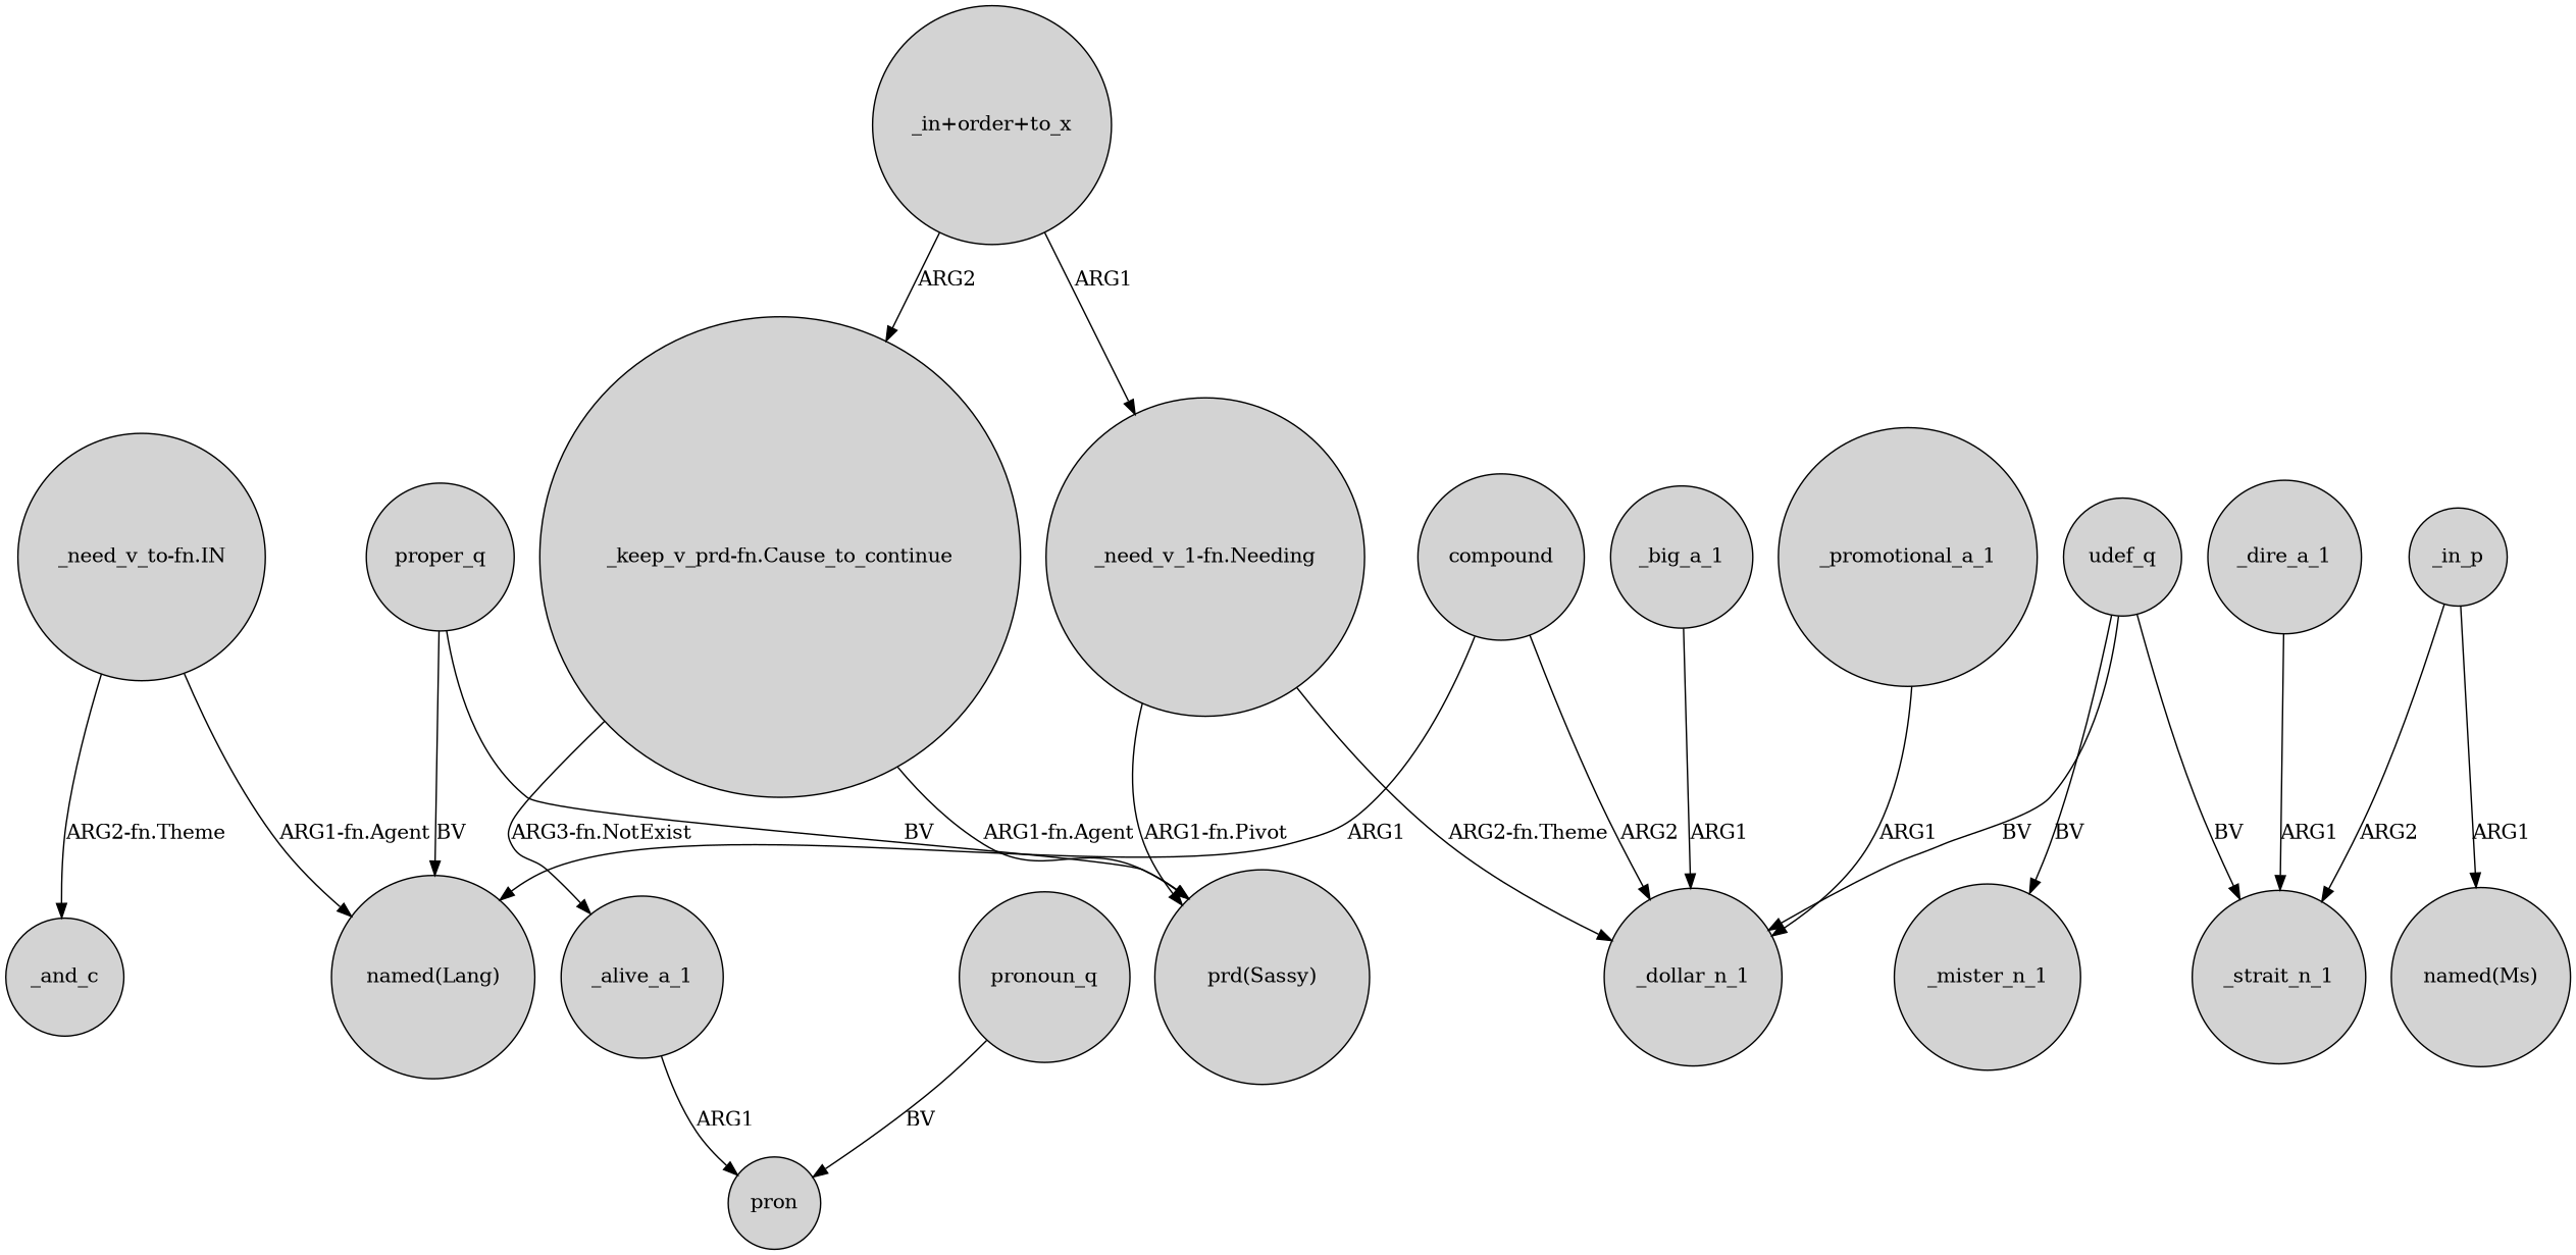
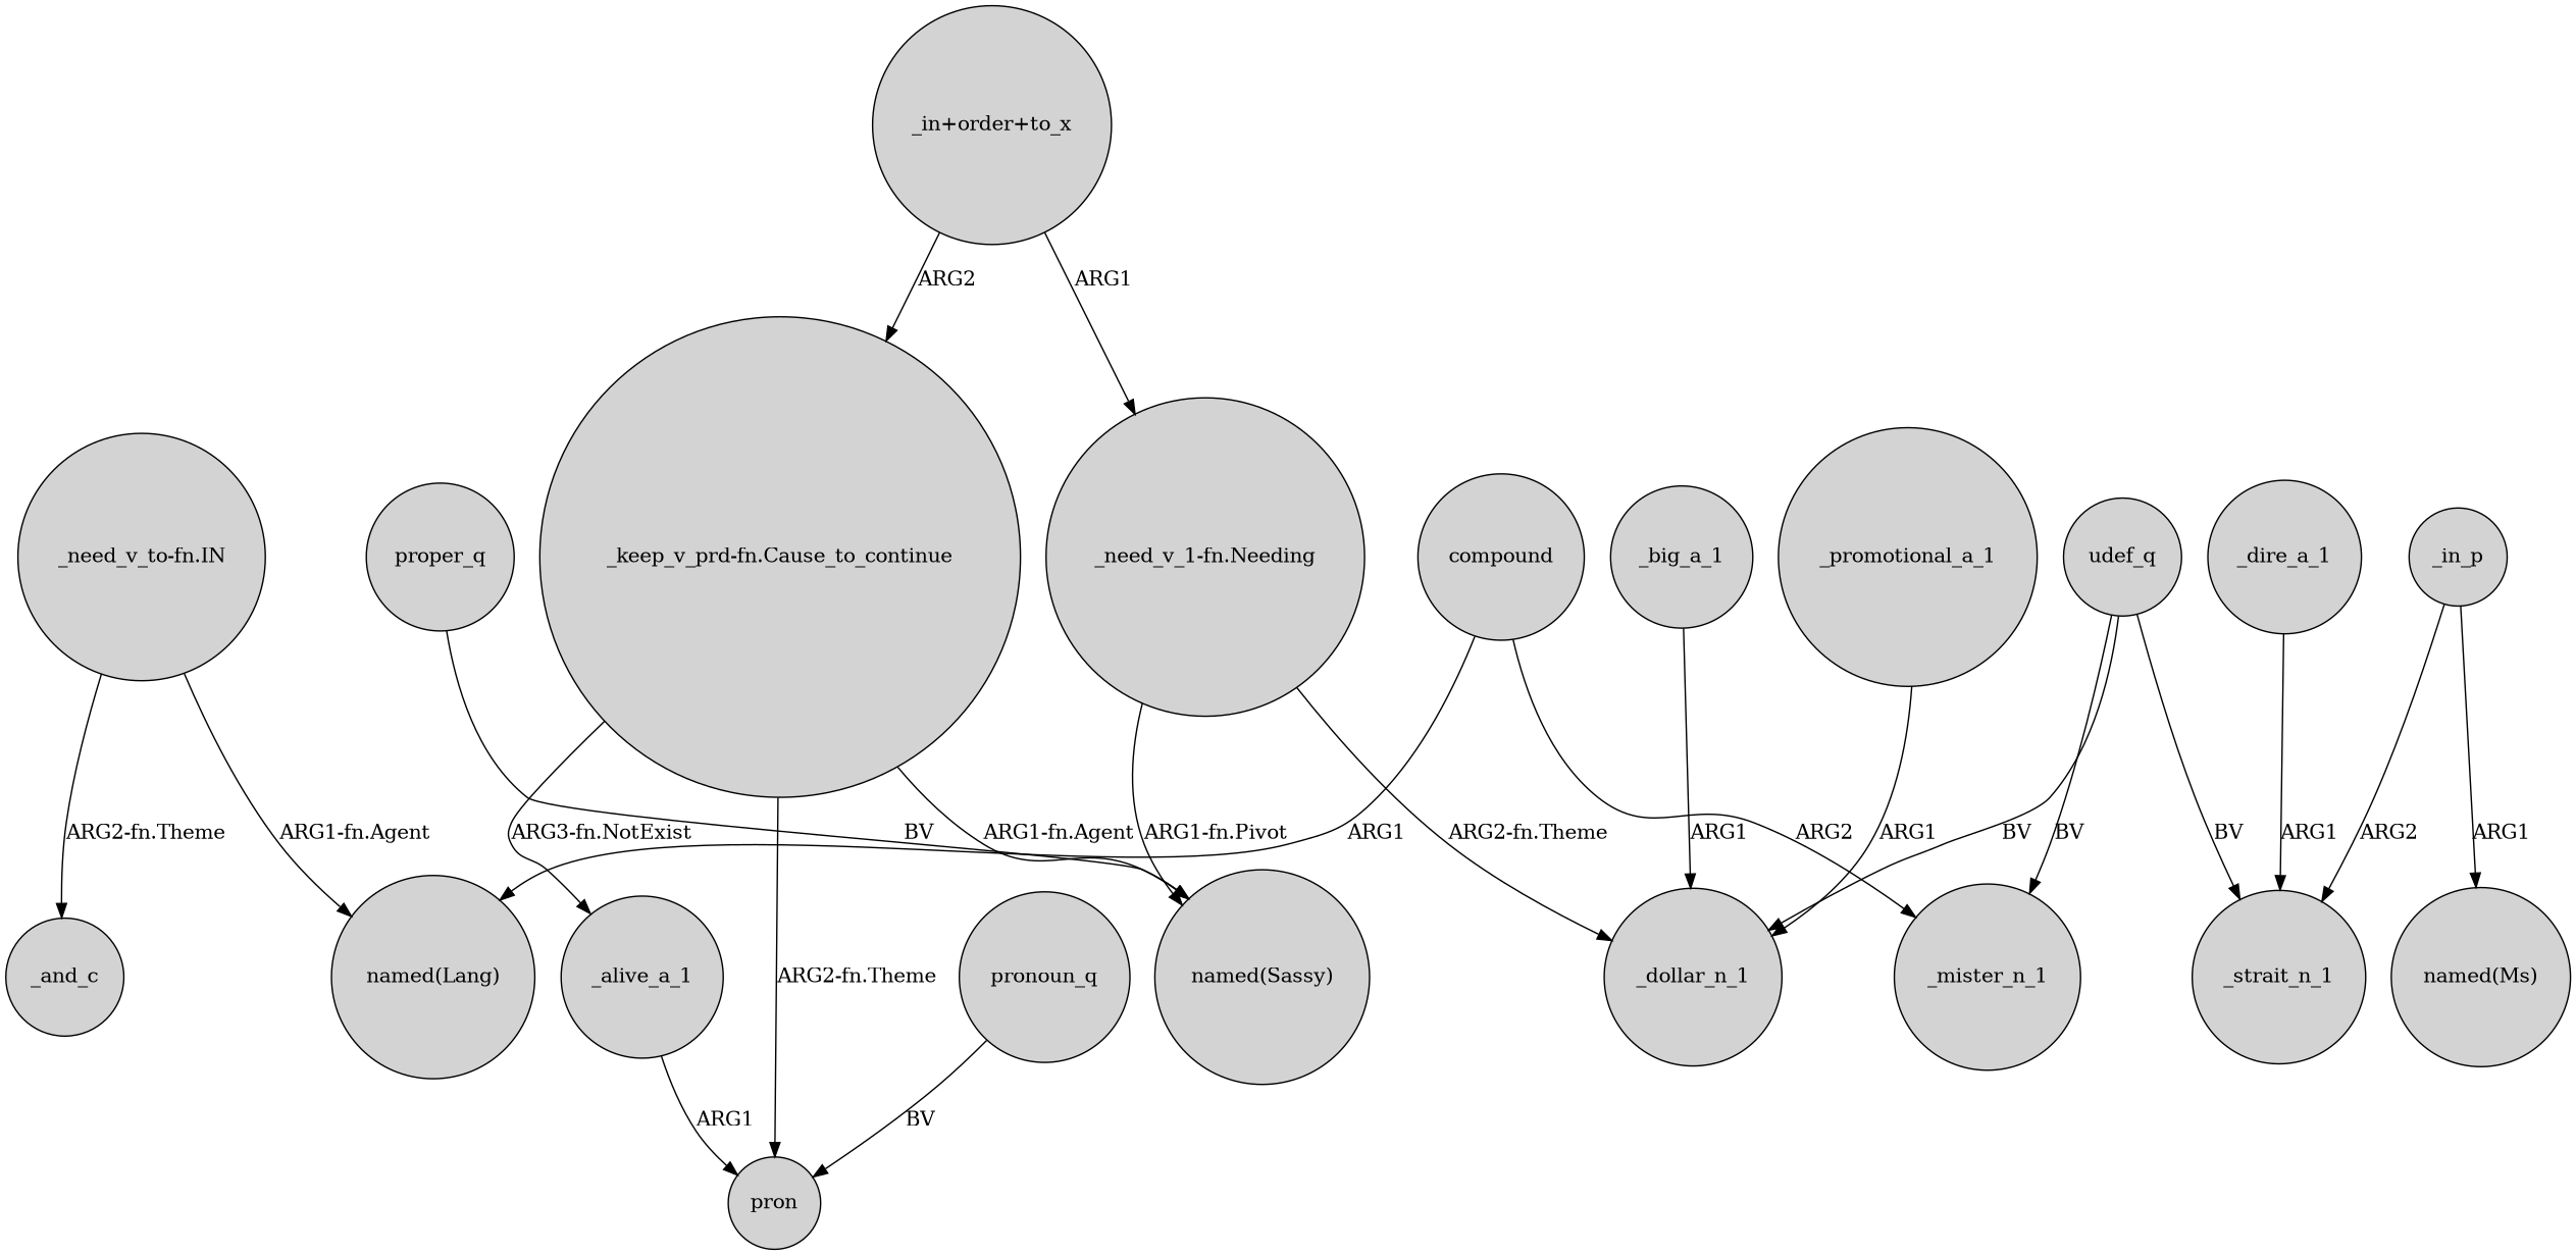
  digraph {
    node [shape=circle style=filled]
    n1 [label="_need_v_to-fn.IN"]
    "named(Lang)"
    _and_c
    _alive_a_1
    pron
    proper_q
-   "named(Sassy)" [label="prd(Sassy)"]
+   "named(Sassy)"
    _big_a_1
    _dollar_n_1
    compound
    _mister_n_1
    "_in+order+to_x"
    "_keep_v_prd-fn.Cause_to_continue"
    "_need_v_1-fn.Needing"
    udef_q
    _strait_n_1
    _dire_a_1
    pronoun_q
    _in_p
    "named(Ms)"
    _promotional_a_1
    n1 -> "named(Lang)" [label="ARG1-fn.Agent"]
    n1 -> _and_c [label="ARG2-fn.Theme"]
    _alive_a_1 -> pron [label=ARG1]
-   proper_q -> "named(Lang)" [label=BV]
    proper_q -> "named(Sassy)" [label=BV]
    _big_a_1 -> _dollar_n_1 [label=ARG1]
    compound -> "named(Lang)" [label=ARG1]
-   compound -> _dollar_n_1 [label=ARG2]
+   compound -> _mister_n_1 [label=ARG2]
    "_in+order+to_x" -> "_keep_v_prd-fn.Cause_to_continue" [label=ARG2]
    "_in+order+to_x" -> "_need_v_1-fn.Needing" [label=ARG1]
    "_keep_v_prd-fn.Cause_to_continue" -> _alive_a_1 [label="ARG3-fn.NotExist"]
+   "_keep_v_prd-fn.Cause_to_continue" -> pron [label="ARG2-fn.Theme"]
    "_keep_v_prd-fn.Cause_to_continue" -> "named(Sassy)" [label="ARG1-fn.Agent"]
    "_need_v_1-fn.Needing" -> "named(Sassy)" [label="ARG1-fn.Pivot"]
    "_need_v_1-fn.Needing" -> _dollar_n_1 [label="ARG2-fn.Theme"]
    udef_q -> _dollar_n_1 [label=BV]
    udef_q -> _mister_n_1 [label=BV]
    udef_q -> _strait_n_1 [label=BV]
    _dire_a_1 -> _strait_n_1 [label=ARG1]
    pronoun_q -> pron [label=BV]
    _in_p -> _strait_n_1 [label=ARG2]
    _in_p -> "named(Ms)" [label=ARG1]
    _promotional_a_1 -> _dollar_n_1 [label=ARG1]
  }
